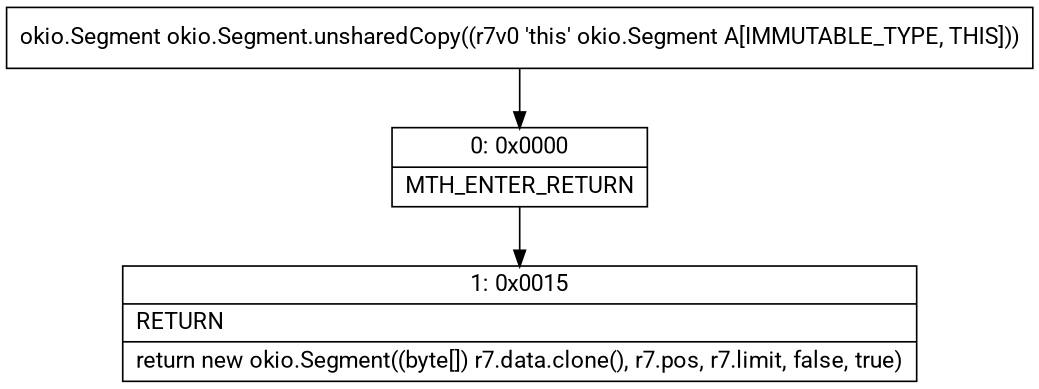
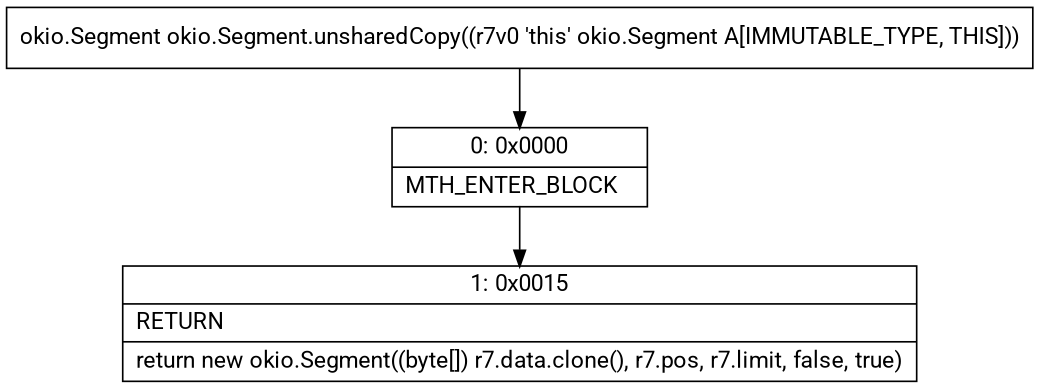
  digraph {
    fontname=Roboto
    node [shape=record fontname=Roboto]
    edge [fontname=Roboto]
-   n1 [label="{0\:\ 0x0000|MTH_ENTER_RETURN\l}"]
+   n1 [label="{0\:\ 0x0000|MTH_ENTER_BLOCK\l}"]
    n2 [label="{1\:\ 0x0015|RETURN\l|return new okio.Segment((byte[]) r7.data.clone(), r7.pos, r7.limit, false, true)\l}"]
    n3 [label="{okio.Segment okio.Segment.unsharedCopy((r7v0 'this' okio.Segment A[IMMUTABLE_TYPE, THIS])) }"]
    n1 -> n2
    n3 -> n1
  }
